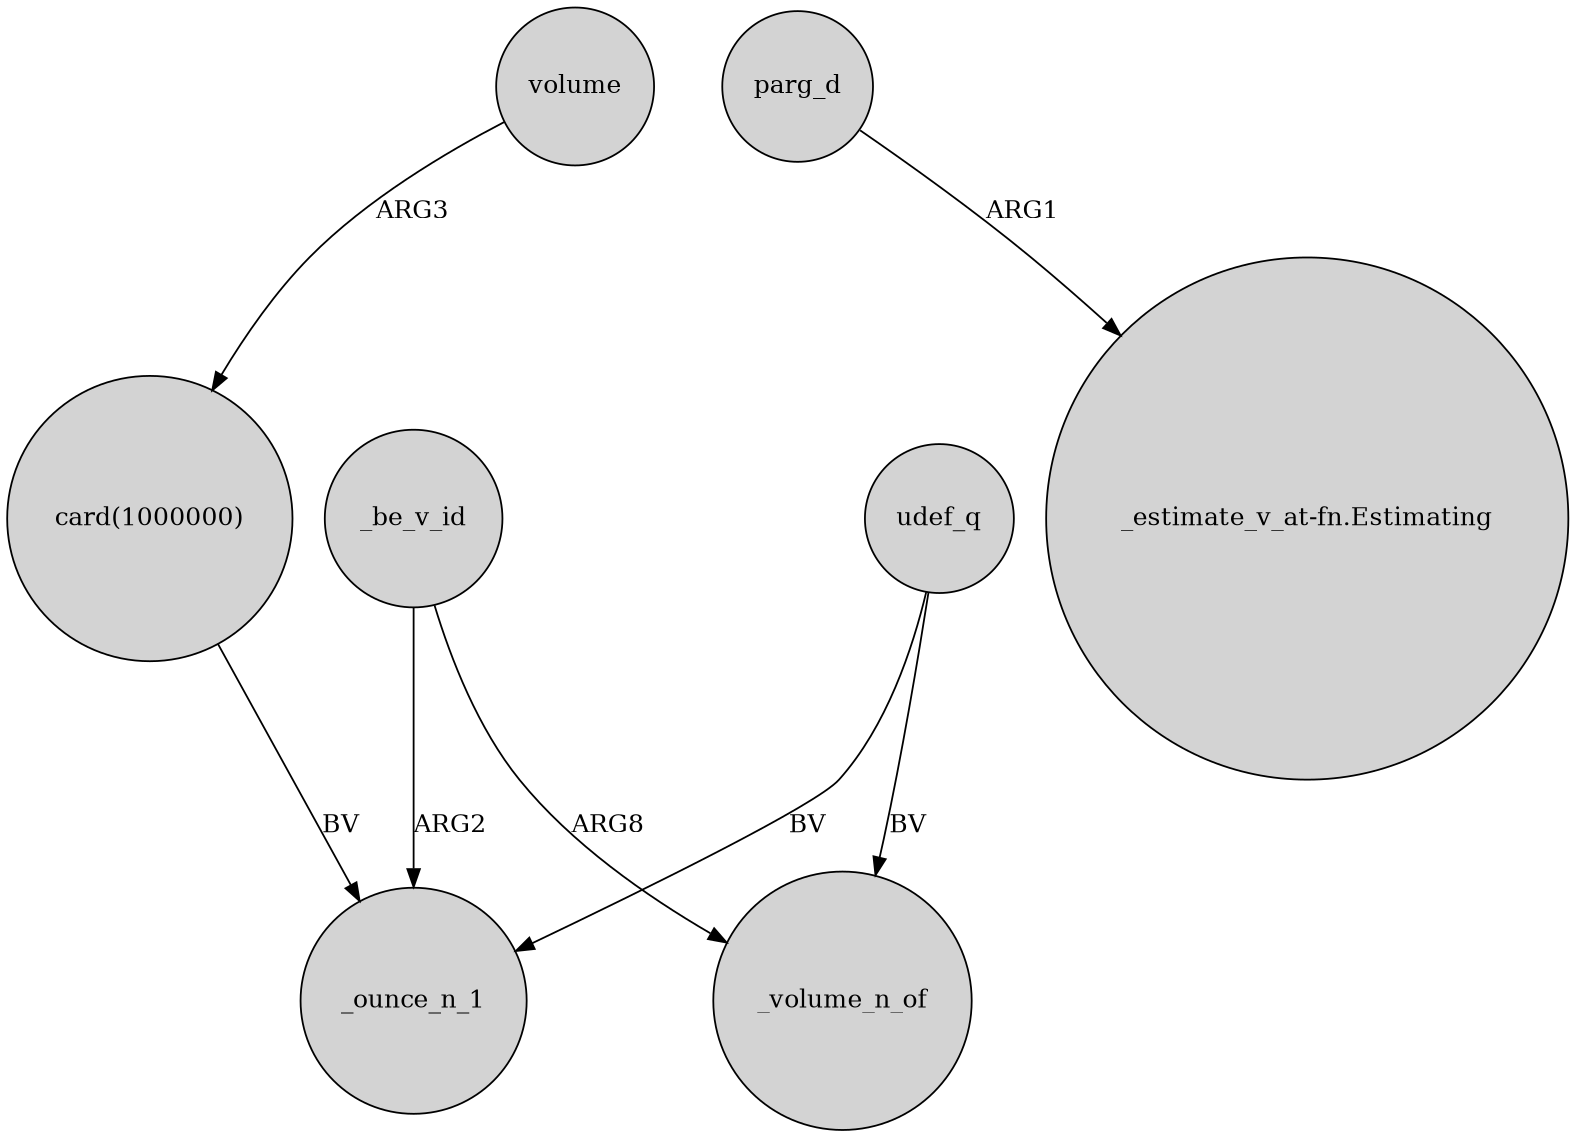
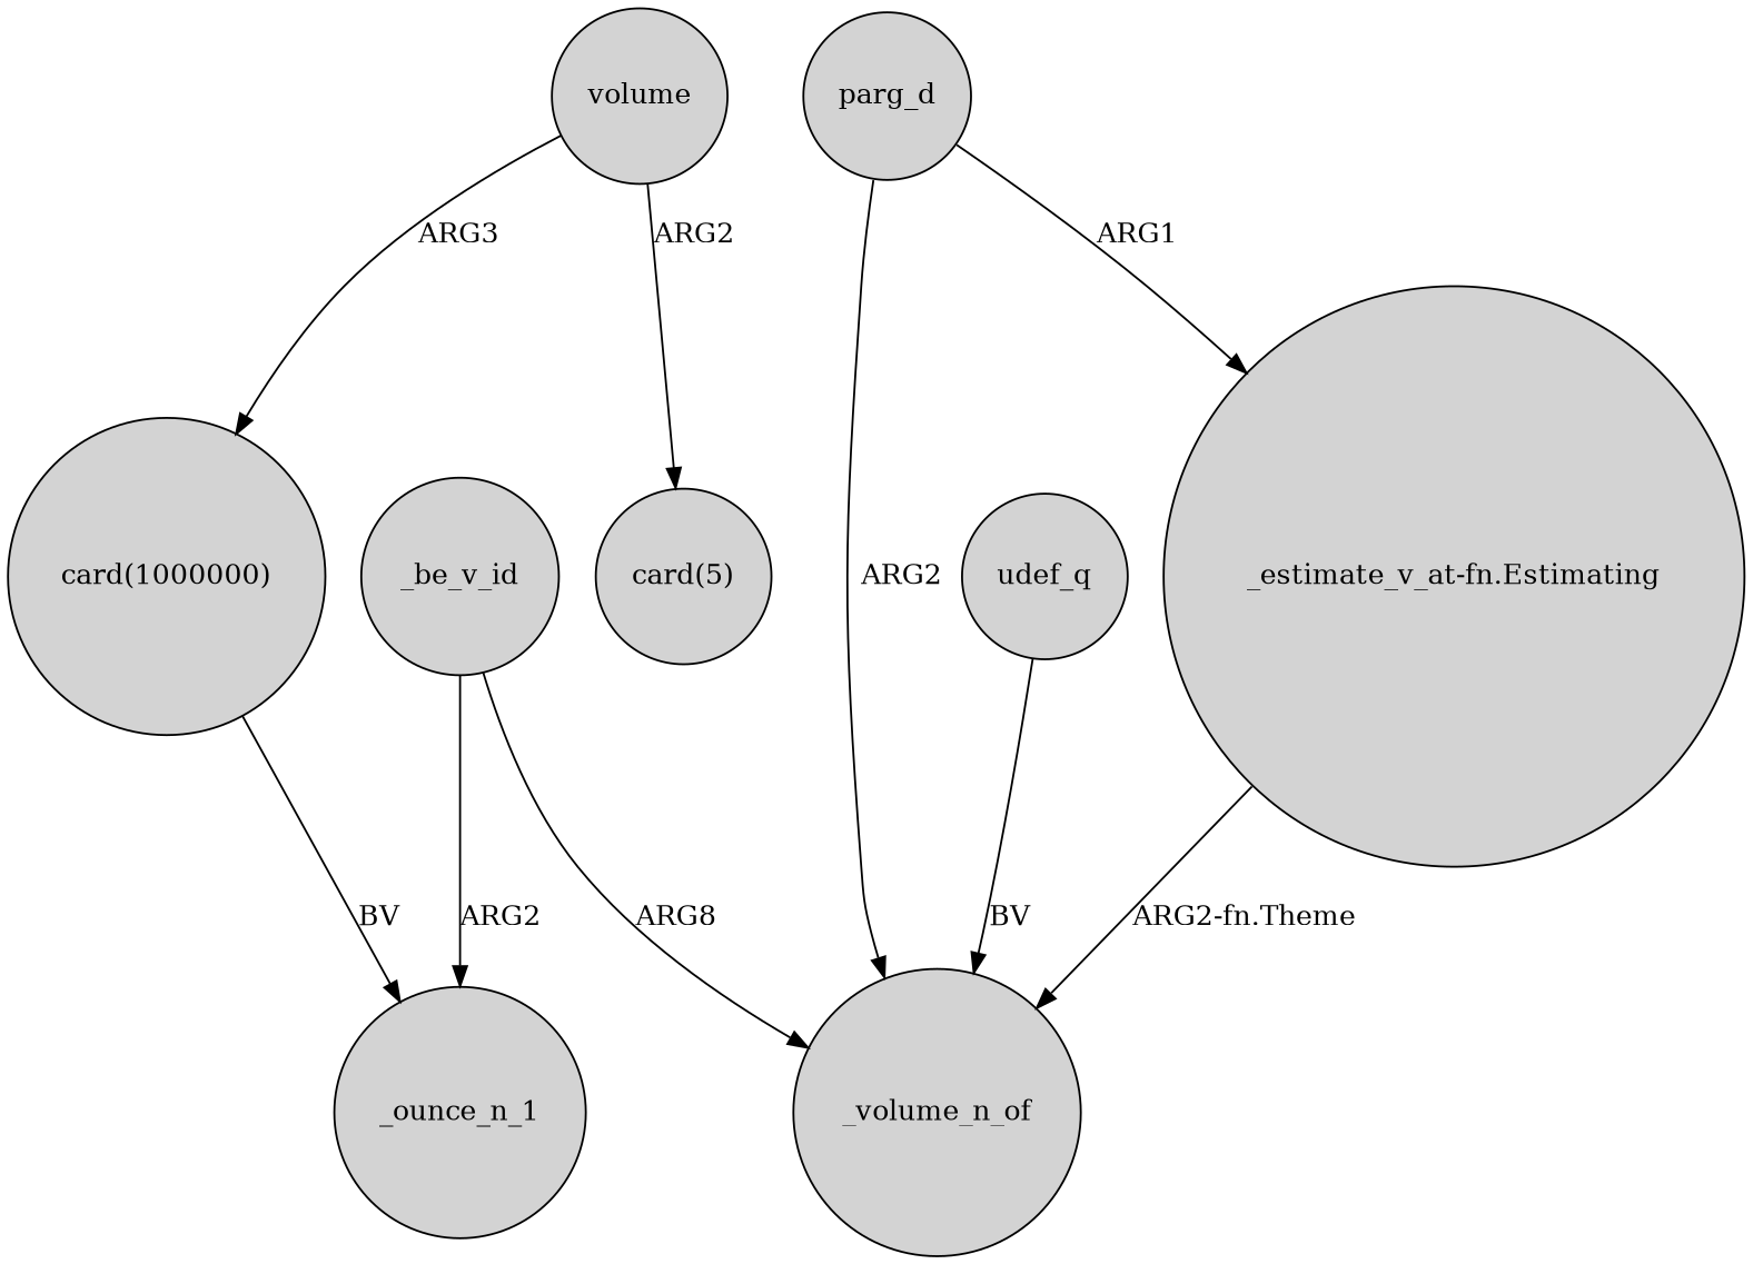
  digraph {
    node [shape=circle style=filled]
    _be_v_id
    _ounce_n_1
    _volume_n_of
    n4 [label=volume]
+   "card(5)"
    "card(1000000)"
    udef_q
    "_estimate_v_at-fn.Estimating"
    parg_d
    _be_v_id -> _ounce_n_1 [label=ARG2]
    _be_v_id -> _volume_n_of [label=ARG8]
+   n4 -> "card(5)" [label=ARG2]
    n4 -> "card(1000000)" [label=ARG3]
    "card(1000000)" -> _ounce_n_1 [label=BV]
-   udef_q -> _ounce_n_1 [label=BV]
    udef_q -> _volume_n_of [label=BV]
+   "_estimate_v_at-fn.Estimating" -> _volume_n_of [label="ARG2-fn.Theme"]
+   parg_d -> _volume_n_of [label=ARG2]
    parg_d -> "_estimate_v_at-fn.Estimating" [label=ARG1]
  }
